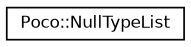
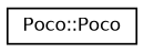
  digraph {
    rankdir=LR
-   n1 [color=black fillcolor=white fontname=Helvetica fontsize=10 height=0.2 label="Poco::NullTypeList" shape=record style=filled width=0.4]
+   n1 [color=black fillcolor=white fontname=Helvetica fontsize=10 height=0.2 label="Poco::Poco" shape=record style=filled width=0.4]
  }
